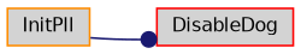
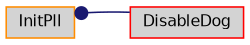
  digraph {
    rankdir=LR
    node [fillcolor=lightgrey fontname=Helvetica fontsize=10 shape=record style=filled]
    n1 [color=darkorange fontcolor=black height=0.2 label=InitPll width=0.4]
    n2 [color=red height=0.2 label=DisableDog width=0.4]
-   n1 -> n2 [color=midnightblue fontname=Helvetica fontsize=10 labelfontname=Helvetica labelfontsize=10 style=solid arrowhead=dot]
+   n2 -> n1 [color=midnightblue fontname=Helvetica fontsize=10 labelfontname=Helvetica labelfontsize=10 style=solid arrowhead=dot]
  }
